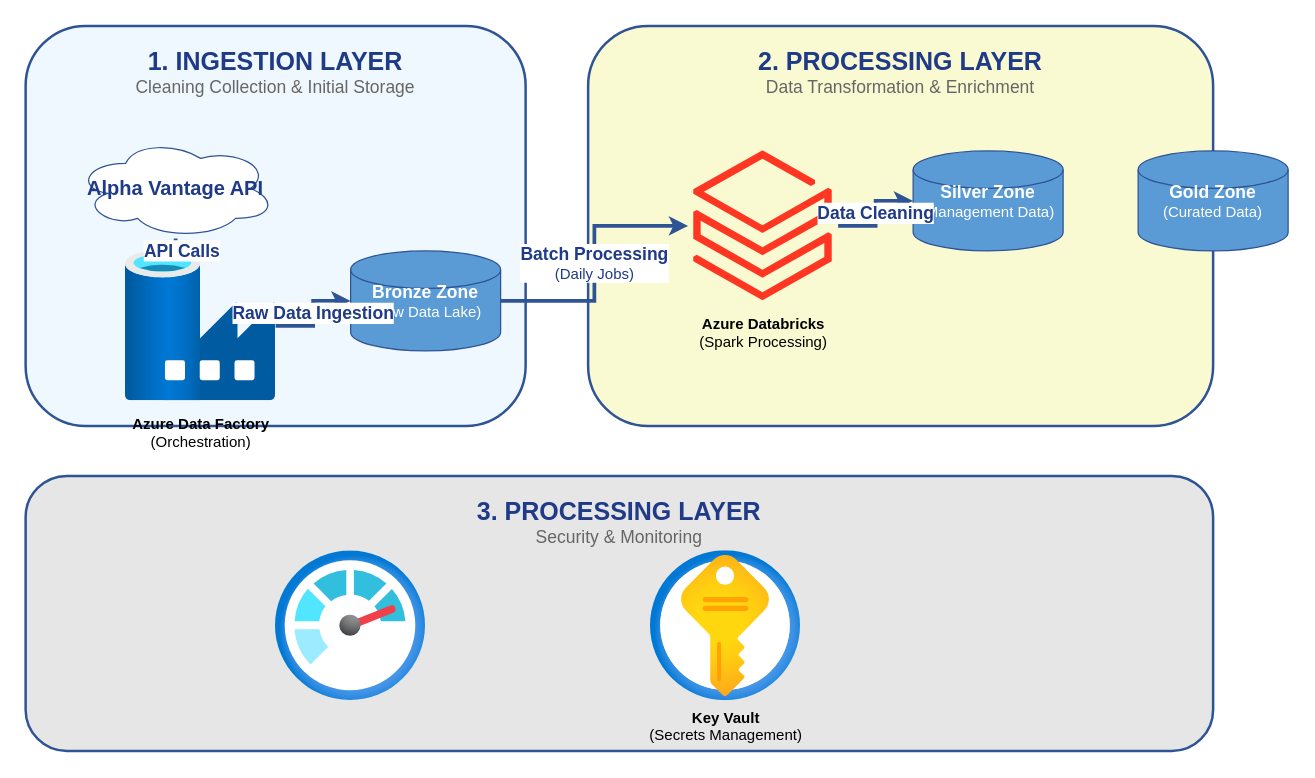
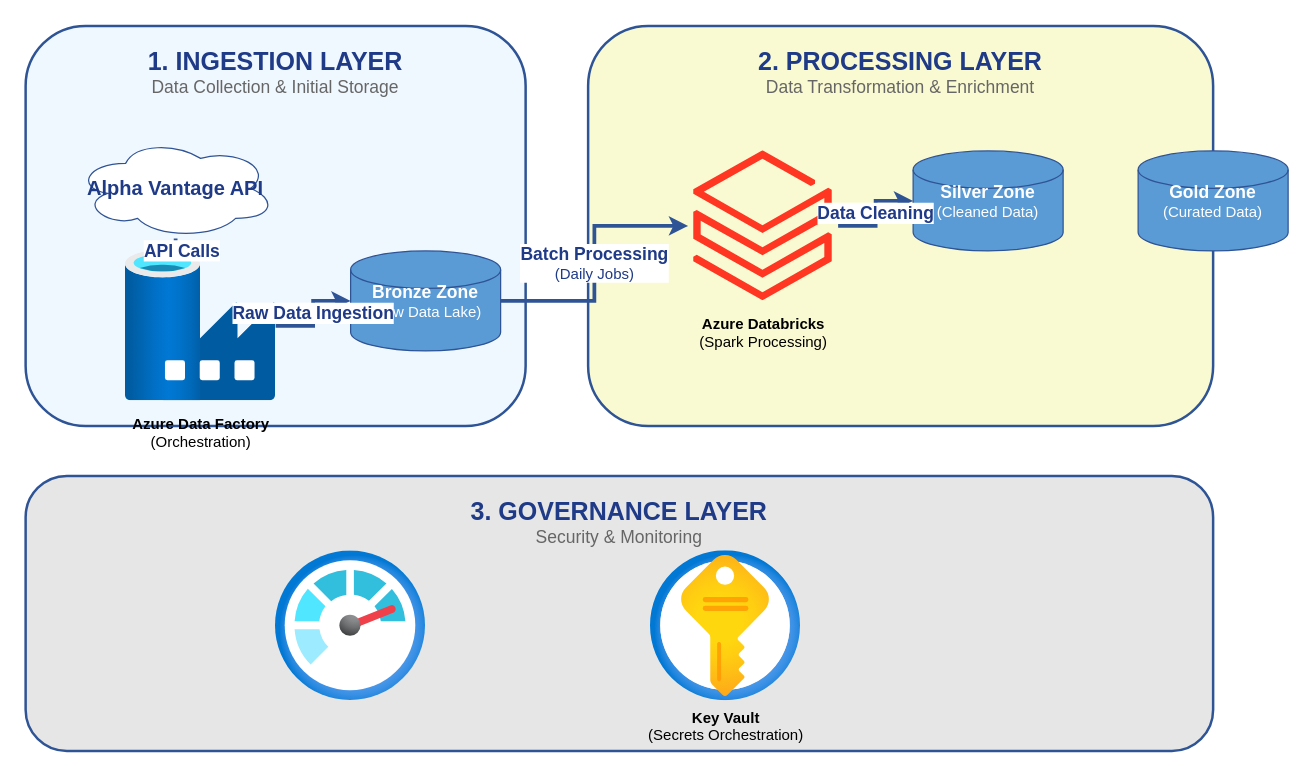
  <mxCell id="0" />
  <mxCell id="1" parent="0" />
- <mxCell id="2" value="&lt;b&gt;1. INGESTION LAYER&lt;/b&gt;&lt;div style='font-size:14px;color:#666'&gt;Cleaning Collection &amp; Initial Storage&lt;/div&gt;" style="rounded=1;whiteSpace=wrap;html=1;strokeColor=#2F5496;strokeWidth=2;fillColor=#F0F8FF;fontSize=20;fontColor=#1F3A87;align=center;verticalAlign=top;spacingTop=10;" parent="1" vertex="1"><mxGeometry x="20" y="20" width="400" height="320" as="geometry" /></mxCell>
+ <mxCell id="2" value="&lt;b&gt;1. INGESTION LAYER&lt;/b&gt;&lt;div style='font-size:14px;color:#666'&gt;Data Collection &amp; Initial Storage&lt;/div&gt;" style="rounded=1;whiteSpace=wrap;html=1;strokeColor=#2F5496;strokeWidth=2;fillColor=#F0F8FF;fontSize=20;fontColor=#1F3A87;align=center;verticalAlign=top;spacingTop=10;" parent="1" vertex="1"><mxGeometry x="20" y="20" width="400" height="320" as="geometry" /></mxCell>
  <mxCell id="3" value="&lt;b&gt;Alpha Vantage API&lt;/b&gt;" style="shape=cloud;whiteSpace=wrap;html=1;fontSize=16;fontColor=#1F3A87;align=center;strokeColor=#2F5496;fillColor=#FFFFFF;verticalAlign=middle;" parent="2" vertex="1"><mxGeometry x="40" y="90" width="160" height="80" as="geometry" /></mxCell>
  <mxCell id="4" value=" " style="shape=image;aspect=fixed;html=1;image=img/lib/azure2/databases/Data_Factory.svg;fontSize=14;align=center;verticalAlign=top;labelPosition=bottom;spacing=5;" parent="2" vertex="1"><mxGeometry x="80" y="180" width="120" height="120" as="geometry" /></mxCell>
  <mxCell id="5" value="&lt;b&gt;Azure Data Factory&lt;/b&gt;&lt;div style='font-size:12px'&gt;(Orchestration)&lt;/div&gt;" style="text;html=1;strokeColor=none;fillColor=none;align=center;verticalAlign=top;spacingTop=5;" parent="2" vertex="1"><mxGeometry x="80" y="300" width="120" height="40" as="geometry" /></mxCell>
  <mxCell id="6" value="&lt;b&gt;Bronze Zone&lt;/b&gt;&lt;div style='font-size:12px'&gt;(Raw Data Lake)&lt;/div&gt;" style="shape=cylinder3;whiteSpace=wrap;html=1;fontSize=14;fontColor=#FFFFFF;align=center;fillColor=#5B9BD5;strokeColor=#2F5496;verticalAlign=middle;" parent="2" vertex="1"><mxGeometry x="260" y="180" width="120" height="80" as="geometry" /></mxCell>
  <mxCell id="7" value="&lt;b&gt;2. PROCESSING LAYER&lt;/b&gt;&lt;div style='font-size:14px;color:#666'&gt;Data Transformation &amp; Enrichment&lt;/div&gt;" style="rounded=1;whiteSpace=wrap;html=1;strokeColor=#2F5496;strokeWidth=2;fillColor=#FAFAD2;fontSize=20;fontColor=#1F3A87;align=center;verticalAlign=top;spacingTop=10;" parent="1" vertex="1"><mxGeometry x="470" y="20" width="500" height="320" as="geometry" /></mxCell>
  <mxCell id="8" value=" " style="shape=image;aspect=fixed;html=1;image=img/lib/azure2/analytics/Azure_Databricks.svg;fontSize=14;align=center;verticalAlign=top;" parent="7" vertex="1"><mxGeometry x="80" y="100" width="120" height="120" as="geometry" /></mxCell>
  <mxCell id="9" value="&lt;b&gt;Azure Databricks&lt;/b&gt;&lt;div style='font-size:12px'&gt;(Spark Processing)&lt;/div&gt;" style="text;html=1;strokeColor=none;fillColor=none;align=center;verticalAlign=top;spacingTop=5;" parent="7" vertex="1"><mxGeometry x="80" y="220" width="120" height="40" as="geometry" /></mxCell>
- <mxCell id="10" value="&lt;b&gt;Silver Zone&lt;/b&gt;&lt;div style='font-size:12px'&gt;(Management Data)&lt;/div&gt;" style="shape=cylinder3;whiteSpace=wrap;html=1;fontSize=14;fontColor=#FFFFFF;align=center;fillColor=#5B9BD5;strokeColor=#2F5496;verticalAlign=middle;" parent="7" vertex="1"><mxGeometry x="260" y="100" width="120" height="80" as="geometry" /></mxCell>
+ <mxCell id="10" value="&lt;b&gt;Silver Zone&lt;/b&gt;&lt;div style='font-size:12px'&gt;(Cleaned Data)&lt;/div&gt;" style="shape=cylinder3;whiteSpace=wrap;html=1;fontSize=14;fontColor=#FFFFFF;align=center;fillColor=#5B9BD5;strokeColor=#2F5496;verticalAlign=middle;" parent="7" vertex="1"><mxGeometry x="260" y="100" width="120" height="80" as="geometry" /></mxCell>
  <mxCell id="11" value="&lt;b&gt;Gold Zone&lt;/b&gt;&lt;div style='font-size:12px'&gt;(Curated Data)&lt;/div&gt;" style="shape=cylinder3;whiteSpace=wrap;html=1;fontSize=14;fontColor=#FFFFFF;align=center;fillColor=#5B9BD5;strokeColor=#2F5496;verticalAlign=middle;" parent="7" vertex="1"><mxGeometry x="440" y="100" width="120" height="80" as="geometry" /></mxCell>
  <mxCell id="12" value="&lt;b style='font-size:14px'&gt;Data Cleaning&lt;/b&gt;" style="edgeStyle=orthogonalEdgeStyle;rounded=0;html=1;strokeWidth=3;strokeColor=#2F5496;fontSize=12;fontColor=#1F3A87;endArrow=classic;endFill=1;labelBackgroundColor=#ffffff;" parent="7" source="8" target="10" edge="1"><mxGeometry relative="1" as="geometry" /></mxCell>
- <mxCell id="13" value="&lt;b&gt;3. PROCESSING LAYER&lt;/b&gt;&lt;div style='font-size:14px;color:#666'&gt;Security &amp; Monitoring&lt;/div&gt;" style="rounded=1;whiteSpace=wrap;html=1;strokeColor=#2F5496;strokeWidth=2;fillColor=#E6E6E6;fontSize=20;fontColor=#1F3A87;align=center;verticalAlign=top;spacingTop=10;" parent="1" vertex="1"><mxGeometry x="20" y="380" width="950" height="220" as="geometry" /></mxCell>
+ <mxCell id="13" value="&lt;b&gt;3. GOVERNANCE LAYER&lt;/b&gt;&lt;div style='font-size:14px;color:#666'&gt;Security &amp; Monitoring&lt;/div&gt;" style="rounded=1;whiteSpace=wrap;html=1;strokeColor=#2F5496;strokeWidth=2;fillColor=#E6E6E6;fontSize=20;fontColor=#1F3A87;align=center;verticalAlign=top;spacingTop=10;" parent="1" vertex="1"><mxGeometry x="20" y="380" width="950" height="220" as="geometry" /></mxCell>
  <mxCell id="14" value=" " style="shape=image;aspect=fixed;html=1;image=img/lib/azure2/management_governance/Monitor.svg;fontSize=14;align=center;verticalAlign=top;" parent="13" vertex="1"><mxGeometry x="200" y="60" width="120" height="120" as="geometry" /></mxCell>
  <mxCell id="15" value=" " style="shape=image;aspect=fixed;html=1;image=img/lib/azure2/security/Key_Vaults.svg;fontSize=14;align=center;verticalAlign=top;" parent="13" vertex="1"><mxGeometry x="500" y="60" width="120" height="120" as="geometry" /></mxCell>
- <mxCell id="16" value="&lt;b&gt;Key Vault&lt;/b&gt;&lt;div style='font-size:12px'&gt;(Secrets Management)&lt;/div&gt;" style="text;html=1;strokeColor=none;fillColor=none;align=center;verticalAlign=top;" parent="13" vertex="1"><mxGeometry x="500" y="180" width="120" height="40" as="geometry" /></mxCell>
+ <mxCell id="16" value="&lt;b&gt;Key Vault&lt;/b&gt;&lt;div style='font-size:12px'&gt;(Secrets Orchestration)&lt;/div&gt;" style="text;html=1;strokeColor=none;fillColor=none;align=center;verticalAlign=top;" parent="13" vertex="1"><mxGeometry x="500" y="180" width="120" height="40" as="geometry" /></mxCell>
  <mxCell id="17" value="&lt;b style='font-size:14px'&gt;API Calls&lt;/b&gt;" style="edgeStyle=orthogonalEdgeStyle;rounded=0;html=1;strokeWidth=3;strokeColor=#2F5496;fontSize=12;fontColor=#1F3A87;endArrow=classic;endFill=1;labelBackgroundColor=#ffffff;entryX=0.5;entryY=0;exitX=0.5;exitY=1;" parent="1" source="3" target="4" edge="1"><mxGeometry relative="1" as="geometry" /></mxCell>
  <mxCell id="18" value="&lt;b style='font-size:14px'&gt;Raw Data Ingestion&lt;/b&gt;" style="edgeStyle=orthogonalEdgeStyle;rounded=0;html=1;strokeWidth=3;strokeColor=#2F5496;fontSize=12;fontColor=#1F3A87;endArrow=classic;endFill=1;labelBackgroundColor=#ffffff;" parent="1" source="4" target="6" edge="1"><mxGeometry relative="1" as="geometry" /></mxCell>
  <mxCell id="19" value="&lt;b style='font-size:14px'&gt;Batch Processing&lt;/b&gt;&lt;div style='font-size:12px'&gt;(Daily Jobs)&lt;/div&gt;" style="edgeStyle=orthogonalEdgeStyle;rounded=0;html=1;strokeWidth=3;strokeColor=#2F5496;fontSize=12;fontColor=#1F3A87;endArrow=classic;endFill=1;labelBackgroundColor=#ffffff;" parent="1" source="6" target="8" edge="1"><mxGeometry relative="1" as="geometry" /></mxCell>
